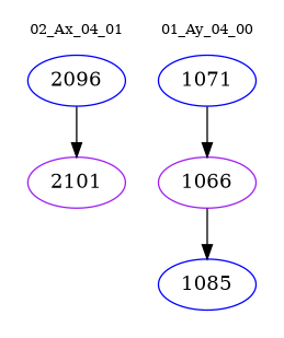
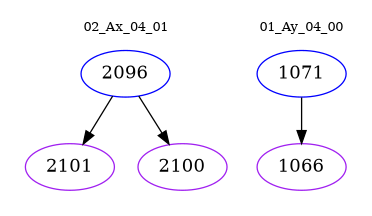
  digraph {
    node [color=purple]
    edge [color=black]
    n1 [label=2101]
    n2 [color=blue label=2096]
+   n3 [label=2100]
    n4 [color=blue label=1071]
    n5 [label=1066]
-   n6 [color=blue label=1085]
    subgraph cluster_1 {
      color=white
      fontsize=10
      label="02_Ax_04_01"
      n1
      n2
+     n3
    }
    subgraph cluster_2 {
      color=white
      fontsize=10
      label="01_Ay_04_00"
      n4
      n5
-     n6
    }
    n2 -> n1
+   n2 -> n3
    n4 -> n5
-   n5 -> n6
  }
